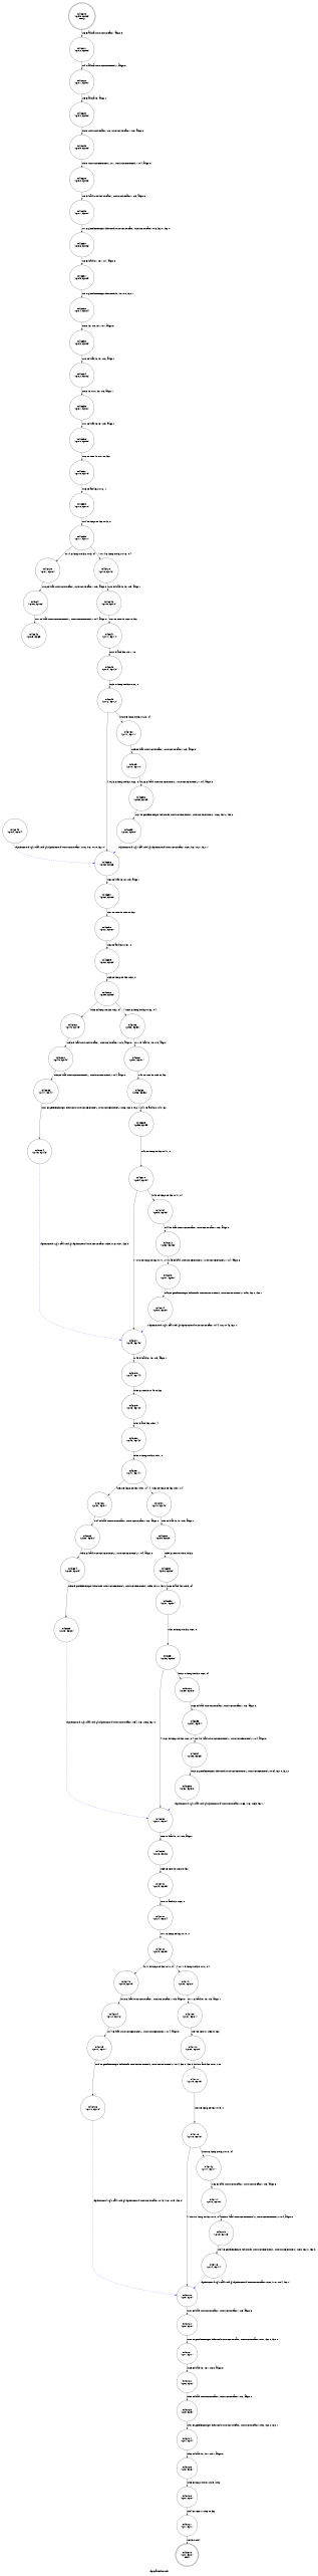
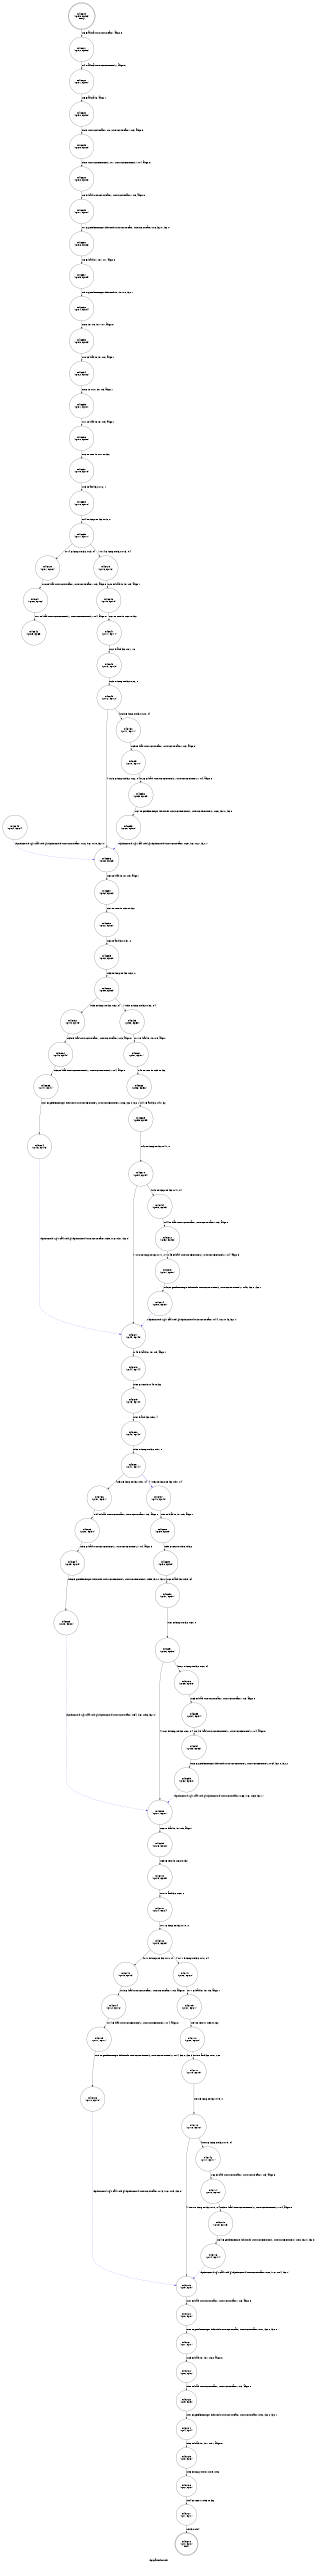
  digraph {
    label=rdp_parse_bounds
    node [shape=circle]
    n1 [label="N46618\n(rp:0, ep:0)\nexit" shape=doublecircle]
    n2 [label="N46619\n(rp:93, ep:93)\nentry" shape=doublecircle]
    n3 [label="N46621\n(rp:92, ep:92)"]
    n4 [label="N46622\n(rp:91, ep:91)"]
    n5 [label="N46623\n(rp:90, ep:90)"]
    n6 [label="N46625\n(rp:89, ep:89)"]
    n7 [label="N46628\n(rp:88, ep:88)"]
    n8 [label="N46629\n(rp:87, ep:87)"]
    n9 [label="N46630\n(rp:86, ep:86)"]
    n10 [label="N46631\n(rp:85, ep:85)"]
    n11 [label="N46632\n(rp:84, ep:84)"]
    n12 [label="N46633\n(rp:83, ep:83)"]
    n13 [label="N46634\n(rp:82, ep:82)"]
    n14 [label="N46635\n(rp:81, ep:81)"]
    n15 [label="N46636\n(rp:80, ep:80)"]
    n16 [label="N46637\n(rp:79, ep:79)"]
    n17 [label="N46638\n(rp:78, ep:78)"]
    n18 [label="N46639\n(rp:77, ep:77)"]
    n19 [label="N46728\n(rp:67, ep:67)"]
    n20 [label="N46729\n(rp:76, ep:76)"]
    n21 [label="N46641\n(rp:66, ep:66)"]
    n22 [label="N46646\n(rp:75, ep:75)"]
    n23 [label="N46642\n(rp:65, ep:65)"]
    n24 [label="N46647\n(rp:74, ep:74)"]
    n25 [label="N46643\n(rp:64, ep:64)"]
    n26 [label="N46656\n(rp:63, ep:63)"]
    n27 [label="N46657\n(rp:62, ep:62)"]
    n28 [label="N46658\n(rp:61, ep:61)"]
    n29 [label="N46648\n(rp:73, ep:73)"]
    n30 [label="N46649\n(rp:72, ep:72)"]
    n31 [label="N46730\n(rp:71, ep:71)"]
    n32 [label="N46651\n(rp:70, ep:70)"]
    n33 [label="N46652\n(rp:69, ep:69)"]
    n34 [label="N46653\n(rp:68, ep:68)"]
    n35 [label="N46659\n(rp:60, ep:60)"]
    n36 [label="N46660\n(rp:59, ep:59)"]
    n37 [label="N46732\n(rp:49, ep:49)"]
    n38 [label="N46733\n(rp:58, ep:58)"]
    n39 [label="N46662\n(rp:48, ep:48)"]
    n40 [label="N46667\n(rp:57, ep:57)"]
    n41 [label="N46663\n(rp:47, ep:47)"]
    n42 [label="N46668\n(rp:56, ep:56)"]
    n43 [label="N46664\n(rp:46, ep:46)"]
    n44 [label="N46677\n(rp:45, ep:45)"]
    n45 [label="N46678\n(rp:44, ep:44)"]
    n46 [label="N46679\n(rp:43, ep:43)"]
    n47 [label="N46669\n(rp:55, ep:55)"]
    n48 [label="N46670\n(rp:54, ep:54)"]
    n49 [label="N46734\n(rp:53, ep:53)"]
    n50 [label="N46672\n(rp:52, ep:52)"]
    n51 [label="N46673\n(rp:51, ep:51)"]
    n52 [label="N46674\n(rp:50, ep:50)"]
    n53 [label="N46680\n(rp:42, ep:42)"]
    n54 [label="N46681\n(rp:41, ep:41)"]
    n55 [label="N46736\n(rp:31, ep:31)"]
    n56 [label="N46737\n(rp:40, ep:40)"]
    n57 [label="N46683\n(rp:30, ep:30)"]
    n58 [label="N46688\n(rp:39, ep:39)"]
    n59 [label="N46684\n(rp:29, ep:29)"]
    n60 [label="N46689\n(rp:38, ep:38)"]
    n61 [label="N46685\n(rp:28, ep:28)"]
    n62 [label="N46698\n(rp:27, ep:27)"]
    n63 [label="N46699\n(rp:26, ep:26)"]
    n64 [label="N46700\n(rp:25, ep:25)"]
    n65 [label="N46690\n(rp:37, ep:37)"]
    n66 [label="N46691\n(rp:36, ep:36)"]
    n67 [label="N46738\n(rp:35, ep:35)"]
    n68 [label="N46693\n(rp:34, ep:34)"]
    n69 [label="N46694\n(rp:33, ep:33)"]
    n70 [label="N46695\n(rp:32, ep:32)"]
    n71 [label="N46701\n(rp:24, ep:24)"]
    n72 [label="N46702\n(rp:23, ep:23)"]
    n73 [label="N46740\n(rp:13, ep:13)"]
    n74 [label="N46741\n(rp:22, ep:22)"]
    n75 [label="N46704\n(rp:12, ep:12)"]
    n76 [label="N46709\n(rp:21, ep:21)"]
    n77 [label="N46705\n(rp:11, ep:11)"]
    n78 [label="N46710\n(rp:20, ep:20)"]
    n79 [label="N46706\n(rp:10, ep:10)"]
    n80 [label="N46719\n(rp:9, ep:9)"]
    n81 [label="N46720\n(rp:8, ep:8)"]
    n82 [label="N46721\n(rp:7, ep:7)"]
    n83 [label="N46711\n(rp:19, ep:19)"]
    n84 [label="N46712\n(rp:18, ep:18)"]
    n85 [label="N46742\n(rp:17, ep:17)"]
    n86 [label="N46714\n(rp:16, ep:16)"]
    n87 [label="N46715\n(rp:15, ep:15)"]
    n88 [label="N46716\n(rp:14, ep:14)"]
    n89 [label="N46722\n(rp:6, ep:6)"]
    n90 [label="N46723\n(rp:5, ep:5)"]
    n91 [label="N46724\n(rp:4, ep:4)"]
    n92 [label="N46725\n(rp:3, ep:3)"]
    n93 [label="N46726\n(rp:2, ep:2)"]
    n94 [label="N46727\n(rp:1, ep:1)"]
    n2 -> n3 [label="%3 = alloca %struct.stream*, align 8"]
    n3 -> n4 [label="%4 = alloca %struct._BOUNDS*, align 8"]
    n4 -> n5 [label="%5 = alloca i8, align 1"]
    n5 -> n6 [label="store %struct.stream* %0, %struct.stream** %3, align 8"]
    n6 -> n7 [label="store %struct._BOUNDS* %1, %struct._BOUNDS** %4, align 8"]
    n7 -> n8 [label="%6 = load %struct.stream*, %struct.stream** %3, align 8"]
    n8 -> n9 [label="%7 = getelementptr inbounds %struct.stream, %struct.stream* %6, i32 0, i32 0"]
    n9 -> n10 [label="%8 = load i8*, i8** %7, align 8"]
    n10 -> n11 [label="%9 = getelementptr inbounds i8, i8* %8, i32 1"]
    n11 -> n12 [label="store i8* %9, i8** %7, align 8"]
    n12 -> n13 [label="%10 = load i8, i8* %8, align 1"]
    n13 -> n14 [label="store i8 %10, i8* %5, align 1"]
    n14 -> n15 [label="%11 = load i8, i8* %5, align 1"]
    n15 -> n16 [label="%12 = zext i8 %11 to i32"]
    n16 -> n17 [label="%13 = and i32 %12, 1"]
    n17 -> n18 [label="%14 = icmp ne i32 %13, 0"]
    n18 -> n19 [label="[%14 = icmp ne i32 %13, 0]"]
    n18 -> n20 [label="[!(%14 = icmp ne i32 %13, 0)]"]
    n19 -> n21 [label="%16 = load %struct.stream*, %struct.stream** %3, align 8"]
    n20 -> n22 [label="%20 = load i8, i8* %5, align 1"]
    n21 -> n23 [label="%17 = load %struct._BOUNDS*, %struct._BOUNDS** %4, align 8"]
    n22 -> n24 [label="%21 = zext i8 %20 to i32"]
    n24 -> n29 [label="%22 = and i32 %21, 16"]
    n25 -> n26 [color=blue label="rdp_in_coord --@-- call void @rdp_in_coord(%struct.stream* %16, i16* %18, i32 0)" style=dashed]
    n26 -> n27 [label="%30 = load i8, i8* %5, align 1"]
    n27 -> n28 [label="%31 = zext i8 %30 to i32"]
    n28 -> n35 [label="%32 = and i32 %31, 2"]
    n29 -> n30 [label="%23 = icmp ne i32 %22, 0"]
    n30 -> n26 [label="[!(%23 = icmp ne i32 %22, 0)]"]
    n30 -> n31 [label="[%23 = icmp ne i32 %22, 0]"]
    n31 -> n32 [label="%25 = load %struct.stream*, %struct.stream** %3, align 8"]
    n32 -> n33 [label="%26 = load %struct._BOUNDS*, %struct._BOUNDS** %4, align 8"]
    n33 -> n34 [label="%27 = getelementptr inbounds %struct._BOUNDS, %struct._BOUNDS* %26, i32 0, i32 0"]
    n34 -> n26 [color=blue label="rdp_in_coord --@-- call void @rdp_in_coord(%struct.stream* %25, i16* %27, i32 1)" style=dashed]
    n35 -> n36 [label="%33 = icmp ne i32 %32, 0"]
    n36 -> n37 [label="[%33 = icmp ne i32 %32, 0]"]
    n36 -> n38 [label="[!(%33 = icmp ne i32 %32, 0)]"]
    n37 -> n39 [label="%35 = load %struct.stream*, %struct.stream** %3, align 8"]
    n38 -> n40 [label="%11 = load i8, i8* %5, align 1"]
    n39 -> n41 [label="%36 = load %struct._BOUNDS*, %struct._BOUNDS** %4, align 8"]
    n40 -> n42 [label="%40 = zext i8 %39 to i32"]
    n41 -> n43 [label="%37 = getelementptr inbounds %struct._BOUNDS, %struct._BOUNDS* %36, i32 0, i32 1"]
    n42 -> n47 [label="%41 = and i32 %40, 32"]
    n43 -> n44 [color=blue label="rdp_in_coord --@-- call void @rdp_in_coord(%struct.stream* %35, i16* %37, i32 0)" style=dashed]
    n44 -> n45 [label="%49 = load i8, i8* %5, align 1"]
    n45 -> n46 [label="%50 = zext i8 %49 to i32"]
    n46 -> n53 [label="%51 = and i32 %50, 4"]
    n47 -> n48 [label="%42 = icmp ne i32 %41, 0"]
    n48 -> n44 [label="[!(%42 = icmp ne i32 %41, 0)]"]
    n48 -> n49 [label="[%42 = icmp ne i32 %41, 0]"]
    n49 -> n50 [label="%44 = load %struct.stream*, %struct.stream** %3, align 8"]
    n50 -> n51 [label="%45 = load %struct._BOUNDS*, %struct._BOUNDS** %4, align 8"]
    n51 -> n52 [label="%46 = getelementptr inbounds %struct._BOUNDS, %struct._BOUNDS* %45, i32 0, i32 1"]
    n52 -> n44 [color=blue label="rdp_in_coord --@-- call void @rdp_in_coord(%struct.stream* %44, i16* %46, i32 1)" style=dashed]
    n53 -> n54 [label="%52 = icmp ne i32 %51, 0"]
    n54 -> n55 [label="[%52 = icmp ne i32 %51, 0]"]
-   n54 -> n56 [label="[!(%52 = icmp ne i32 %51, 0)]"]
+   n54 -> n56 [label="[!(%52 = icmp ne i32 %51, 0)]" color=blue]
    n55 -> n57 [label="%54 = load %struct.stream*, %struct.stream** %3, align 8"]
    n56 -> n58 [label="%58 = load i8, i8* %5, align 1"]
    n57 -> n59 [label="%55 = load %struct._BOUNDS*, %struct._BOUNDS** %4, align 8"]
    n58 -> n60 [label="%59 = zext i8 %58 to i32"]
    n59 -> n61 [label="%56 = getelementptr inbounds %struct._BOUNDS, %struct._BOUNDS* %55, i32 0, i32 2"]
    n60 -> n65 [label="%60 = and i32 %59, 64"]
    n61 -> n62 [color=blue label="rdp_in_coord --@-- call void @rdp_in_coord(%struct.stream* %54, i16* %56, i32 0)" style=dashed]
    n62 -> n63 [label="%68 = load i8, i8* %5, align 1"]
    n63 -> n64 [label="%69 = zext i8 %68 to i32"]
    n64 -> n71 [label="%70 = and i32 %69, 8"]
    n65 -> n66 [label="%61 = icmp ne i32 %60, 0"]
    n66 -> n62 [label="[!(%61 = icmp ne i32 %60, 0)]"]
    n66 -> n67 [label="[%61 = icmp ne i32 %60, 0]"]
    n67 -> n68 [label="%63 = load %struct.stream*, %struct.stream** %3, align 8"]
    n68 -> n69 [label="%64 = load %struct._BOUNDS*, %struct._BOUNDS** %4, align 8"]
    n69 -> n70 [label="%65 = getelementptr inbounds %struct._BOUNDS, %struct._BOUNDS* %64, i32 0, i32 2"]
    n70 -> n62 [color=blue label="rdp_in_coord --@-- call void @rdp_in_coord(%struct.stream* %63, i16* %65, i32 1)" style=dashed]
    n71 -> n72 [label="%71 = icmp ne i32 %70, 0"]
    n72 -> n73 [label="[%71 = icmp ne i32 %70, 0]"]
    n72 -> n74 [label="[!(%71 = icmp ne i32 %70, 0)]"]
    n73 -> n75 [label="%73 = load %struct.stream*, %struct.stream** %3, align 8"]
    n74 -> n76 [label="%77 = load i8, i8* %5, align 1"]
    n75 -> n77 [label="%74 = load %struct._BOUNDS*, %struct._BOUNDS** %4, align 8"]
    n76 -> n78 [label="%94 = zext i1 %93 to i32"]
    n77 -> n79 [label="%75 = getelementptr inbounds %struct._BOUNDS, %struct._BOUNDS* %74, i32 0, i32 3"]
    n78 -> n83 [label="%79 = and i32 %78, 128"]
    n79 -> n80 [color=blue label="rdp_in_coord --@-- call void @rdp_in_coord(%struct.stream* %73, i16* %75, i32 0)" style=dashed]
    n80 -> n81 [label="%87 = load %struct.stream*, %struct.stream** %3, align 8"]
    n81 -> n82 [label="%88 = getelementptr inbounds %struct.stream, %struct.stream* %87, i32 0, i32 0"]
    n82 -> n89 [label="%89 = load i8*, i8** %88, align 8"]
    n83 -> n84 [label="%80 = icmp ne i32 %79, 0"]
    n84 -> n80 [label="[!(%80 = icmp ne i32 %79, 0)]"]
    n84 -> n85 [label="[%80 = icmp ne i32 %79, 0]"]
    n85 -> n86 [label="%82 = load %struct.stream*, %struct.stream** %3, align 8"]
    n86 -> n87 [label="%83 = load %struct._BOUNDS*, %struct._BOUNDS** %4, align 8"]
    n87 -> n88 [label="%84 = getelementptr inbounds %struct._BOUNDS, %struct._BOUNDS* %83, i32 0, i32 3"]
    n88 -> n80 [color=blue label="rdp_in_coord --@-- call void @rdp_in_coord(%struct.stream* %82, i16* %84, i32 1)" style=dashed]
    n89 -> n90 [label="%90 = load %struct.stream*, %struct.stream** %3, align 8"]
    n90 -> n91 [label="%91 = getelementptr inbounds %struct.stream, %struct.stream* %90, i32 0, i32 1"]
    n91 -> n92 [label="%92 = load i8*, i8** %91, align 8"]
    n92 -> n93 [label="%93 = icmp ule i8* %89, %92"]
    n93 -> n94 [label="%94 = zext i1 %93 to i32"]
    n94 -> n1 [label="ret i32 %94"]
  }
